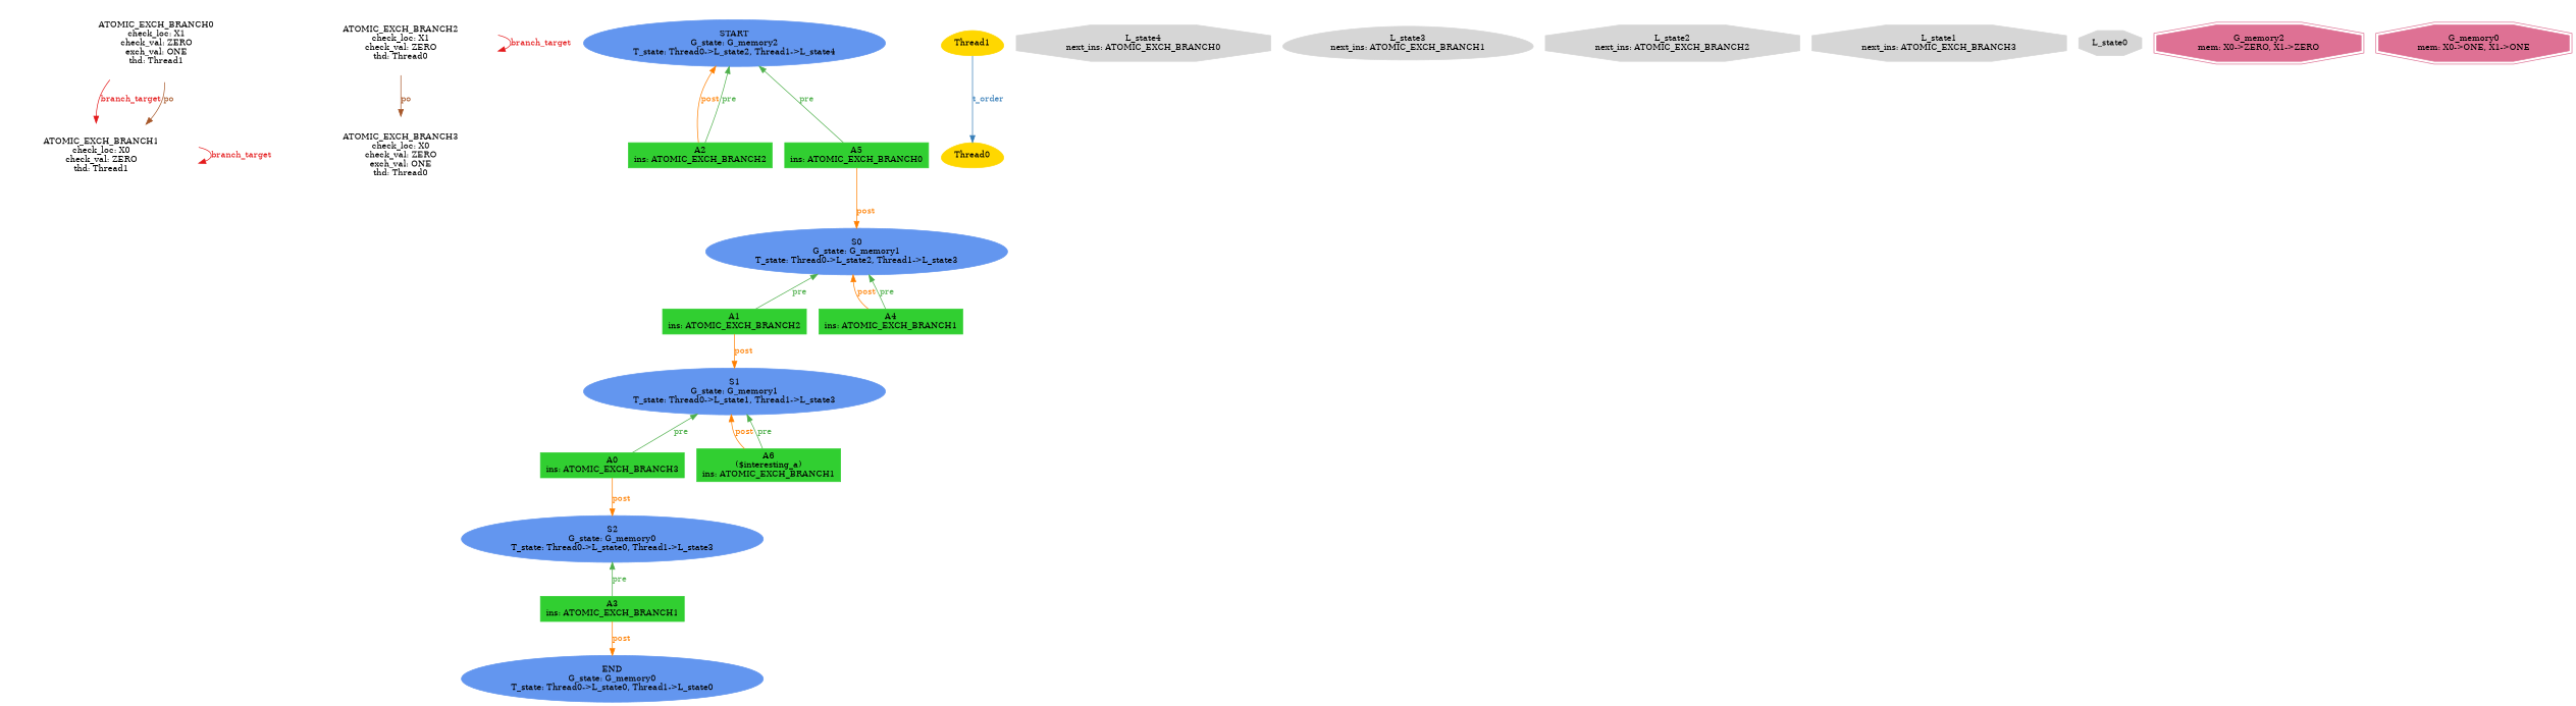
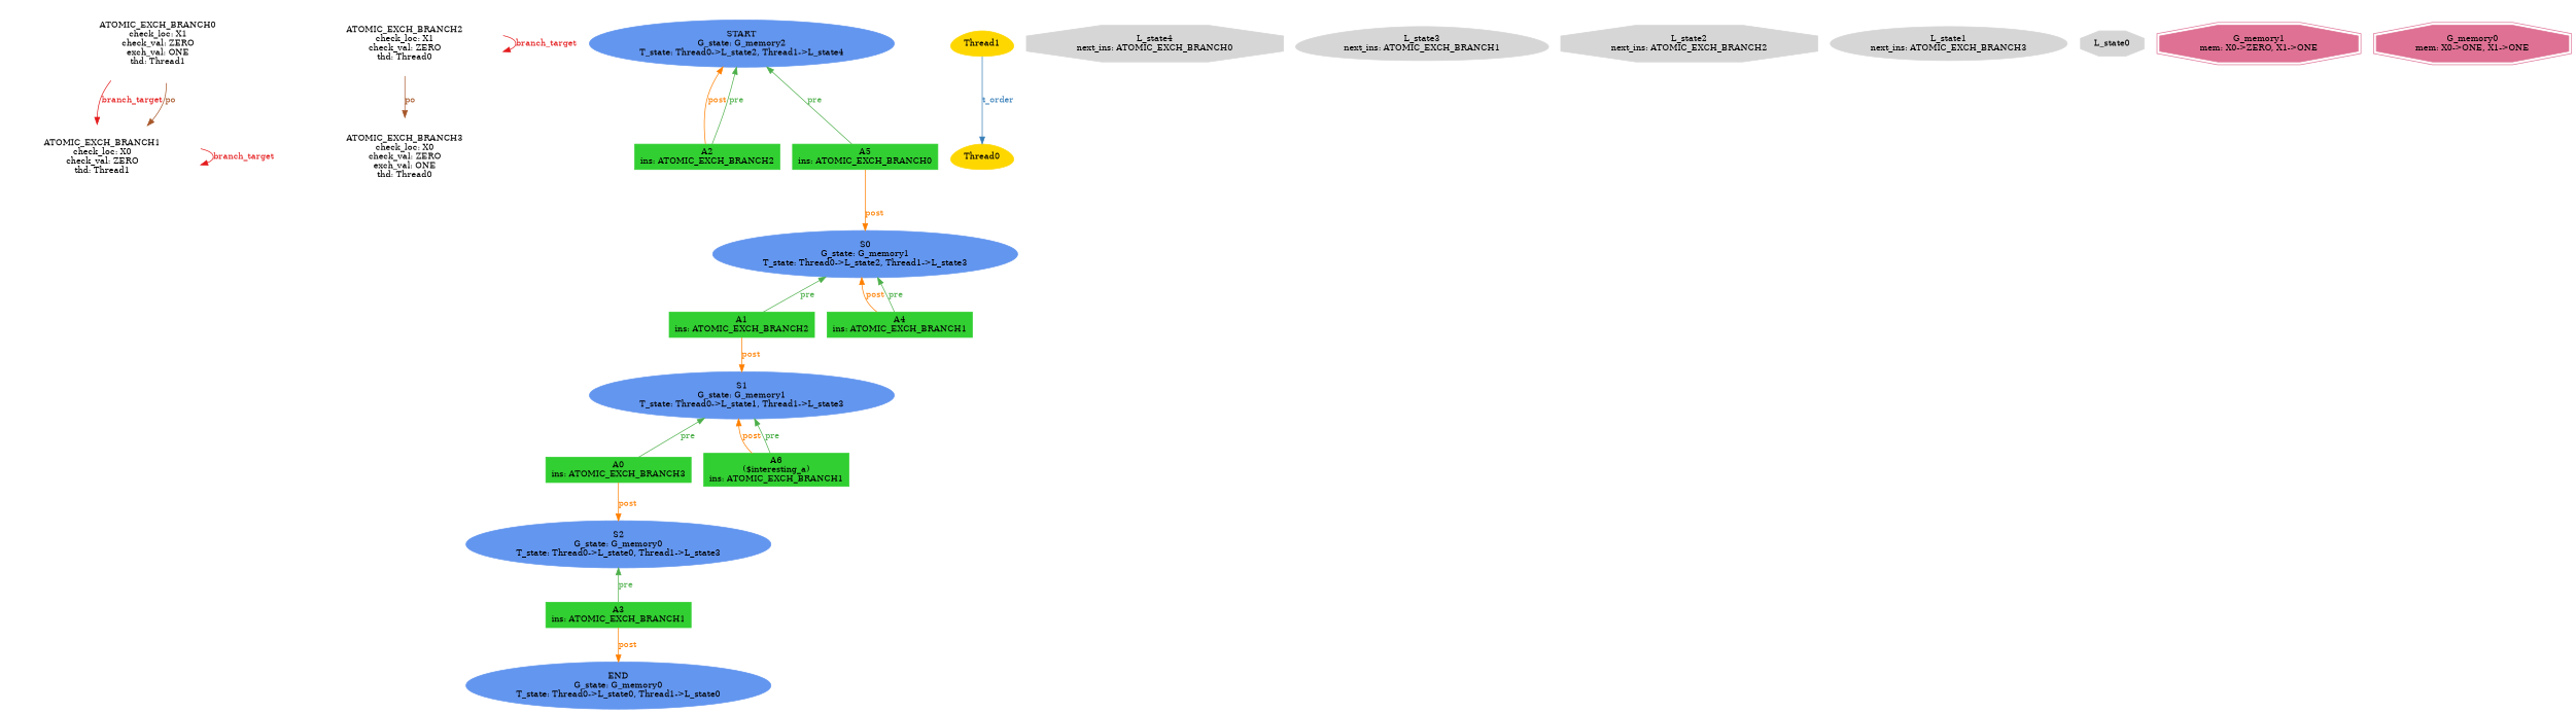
  digraph {
    fontsize=12
    rankdir=TB
    node [color="#31cf31" fontcolor="#000000" fontsize=12 shape=octagon style="filled, solid"]
    edge [color="#ff7f00" dir=forward fontcolor="#ff7f00" fontsize=12 style=solid uuid="<ATOMIC_EXCH_BRANCH0, ATOMIC_EXCH_BRANCH1>" weight=1]
    n1 [color="#ffffff" label="ATOMIC_EXCH_BRANCH0\ncheck_loc: X1\ncheck_val: ZERO\nexch_val: ONE\nthd: Thread1" uuid=ATOMIC_EXCH_BRANCH0]
    n2 [color="#ffffff" label="ATOMIC_EXCH_BRANCH1\ncheck_loc: X0\ncheck_val: ZERO\nthd: Thread1" uuid=ATOMIC_EXCH_BRANCH1]
    n3 [color="#ffffff" label="ATOMIC_EXCH_BRANCH2\ncheck_loc: X1\ncheck_val: ZERO\nthd: Thread0" uuid=ATOMIC_EXCH_BRANCH2]
    n4 [color="#ffffff" label="ATOMIC_EXCH_BRANCH3\ncheck_loc: X0\ncheck_val: ZERO\nexch_val: ONE\nthd: Thread0" uuid=ATOMIC_EXCH_BRANCH3]
    n5 [label="A0\nins: ATOMIC_EXCH_BRANCH3" shape=box uuid=A0]
    n6 [color="#6396ef" label="S2\nG_state: G_memory0\nT_state: Thread0->L_state0, Thread1->L_state3" shape=ellipse uuid=S2]
    n7 [label="A3\nins: ATOMIC_EXCH_BRANCH1" shape=box uuid=A3]
    n8 [color="#6396ef" label="END\nG_state: G_memory0\nT_state: Thread0->L_state0, Thread1->L_state0" shape=ellipse uuid=END]
    n9 [label="A1\nins: ATOMIC_EXCH_BRANCH2" shape=box uuid=A1]
    n10 [color="#6396ef" label="S1\nG_state: G_memory1\nT_state: Thread0->L_state1, Thread1->L_state3" shape=ellipse uuid=S1]
    n11 [label="A6\n($interesting_a)\nins: ATOMIC_EXCH_BRANCH1" shape=box uuid=A6]
    n12 [color="#6396ef" label="START\nG_state: G_memory2\nT_state: Thread0->L_state2, Thread1->L_state4" shape=ellipse uuid=START]
    n13 [label="A2\nins: ATOMIC_EXCH_BRANCH2" shape=box uuid=A2]
    n14 [label="A5\nins: ATOMIC_EXCH_BRANCH0" shape=box uuid=A5]
    n15 [color="#6396ef" label="S0\nG_state: G_memory1\nT_state: Thread0->L_state2, Thread1->L_state3" shape=ellipse uuid=S0]
    n16 [label="A4\nins: ATOMIC_EXCH_BRANCH1" shape=box uuid=A4]
    n17 [color="#ffd700" label=Thread0 shape=egg uuid=Thread0]
    n18 [color="#ffd700" label=Thread1 shape=egg uuid=Thread1]
    n19 [color="#d6d6d6" label="L_state4\nnext_ins: ATOMIC_EXCH_BRANCH0" uuid=L_state4]
    n20 [color="#d6d6d6" label="L_state3\nnext_ins: ATOMIC_EXCH_BRANCH1" shape=egg uuid=L_state3]
    n21 [color="#d6d6d6" label="L_state2\nnext_ins: ATOMIC_EXCH_BRANCH2" uuid=L_state2]
-   n22 [color="#d6d6d6" label="L_state1\nnext_ins: ATOMIC_EXCH_BRANCH3" uuid=L_state1]
+   n22 [color="#d6d6d6" label="L_state1\nnext_ins: ATOMIC_EXCH_BRANCH3" shape=ellipse uuid=L_state1]
    n23 [color="#d6d6d6" label=L_state0 uuid=L_state0]
-   n24 [color="#de7194" label="G_memory2\nmem: X0->ZERO, X1->ZERO" shape=doubleoctagon uuid=G_memory2]
+   n25 [color="#de7194" label="G_memory1\nmem: X0->ZERO, X1->ONE" shape=doubleoctagon uuid=G_memory1]
    n26 [color="#de7194" label="G_memory0\nmem: X0->ONE, X1->ONE" shape=doubleoctagon uuid=G_memory0]
    n1 -> n2 [color="#e41a1c" fontcolor="#e41a1c" label=branch_target]
    n1 -> n2 [color="#a65628" fontcolor="#a65628" label=po]
    n2 -> n2 [color="#e41a1c" fontcolor="#e41a1c" label=branch_target uuid="<ATOMIC_EXCH_BRANCH1, ATOMIC_EXCH_BRANCH1>"]
    n3 -> n3 [color="#e41a1c" fontcolor="#e41a1c" label=branch_target uuid="<ATOMIC_EXCH_BRANCH2, ATOMIC_EXCH_BRANCH2>"]
    n3 -> n4 [color="#a65628" fontcolor="#a65628" label=po uuid="<ATOMIC_EXCH_BRANCH2, ATOMIC_EXCH_BRANCH3>"]
    n5 -> n6 [label=post uuid="<A0, S2>"]
    n6 -> n7 [color="#4daf4a" dir=back fontcolor="#4daf4a" label=pre uuid="<A3, S2>"]
    n7 -> n8 [label=post uuid="<A3, END>"]
    n9 -> n10 [label=post uuid="<A1, S1>"]
    n10 -> n5 [color="#4daf4a" dir=back fontcolor="#4daf4a" label=pre uuid="<A0, S1>"]
    n10 -> n11 [dir=back label=post uuid="<A6, S1>"]
    n10 -> n11 [color="#4daf4a" dir=back fontcolor="#4daf4a" label=pre uuid="<A6, S1>"]
    n12 -> n13 [dir=back label=post uuid="<A2, START>"]
    n12 -> n13 [color="#4daf4a" dir=back fontcolor="#4daf4a" label=pre uuid="<A2, START>"]
    n12 -> n14 [color="#4daf4a" dir=back fontcolor="#4daf4a" label=pre uuid="<A5, START>"]
    n14 -> n15 [label=post uuid="<A5, S0>"]
    n15 -> n9 [color="#4daf4a" dir=back fontcolor="#4daf4a" label=pre uuid="<A1, S0>"]
    n15 -> n16 [dir=back label=post uuid="<A4, S0>"]
    n15 -> n16 [color="#4daf4a" dir=back fontcolor="#4daf4a" label=pre uuid="<A4, S0>"]
    n18 -> n17 [color="#377eb8" fontcolor="#377eb8" label=t_order uuid="<Thread0, Thread1>"]
  }
